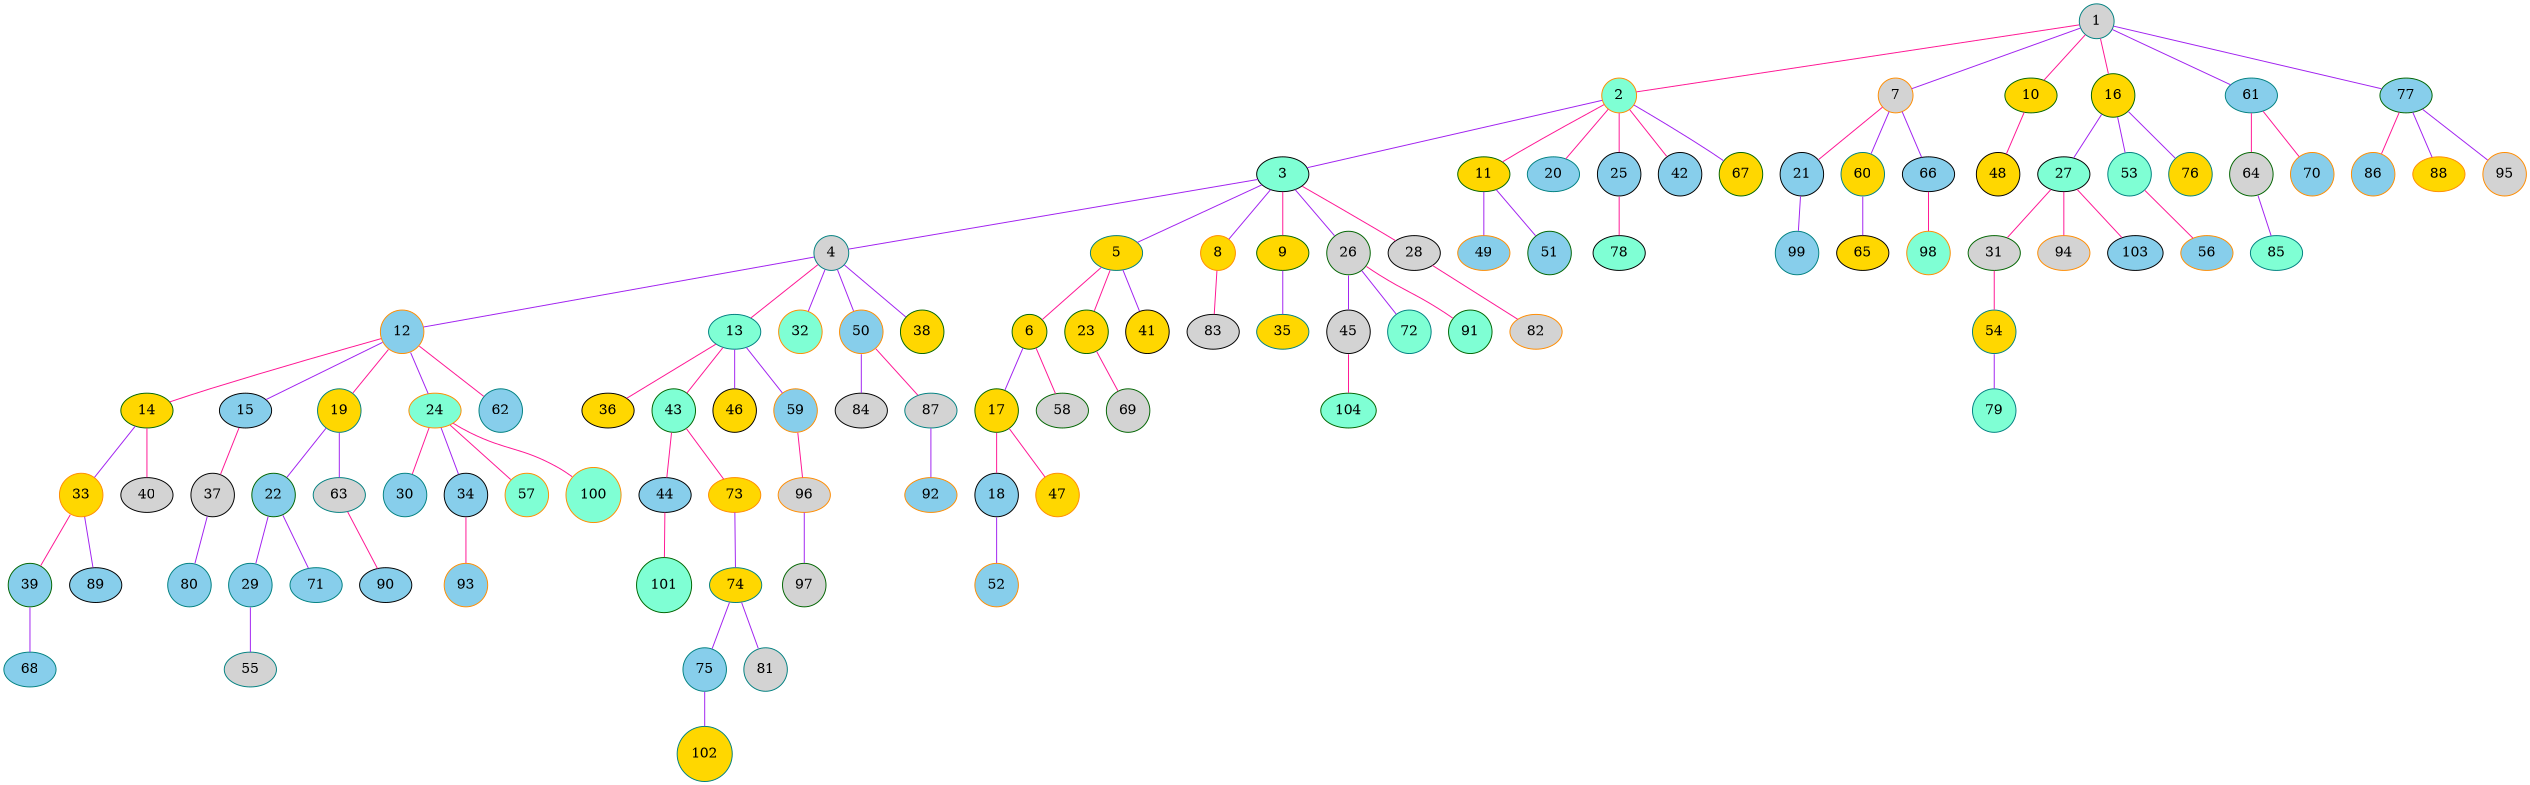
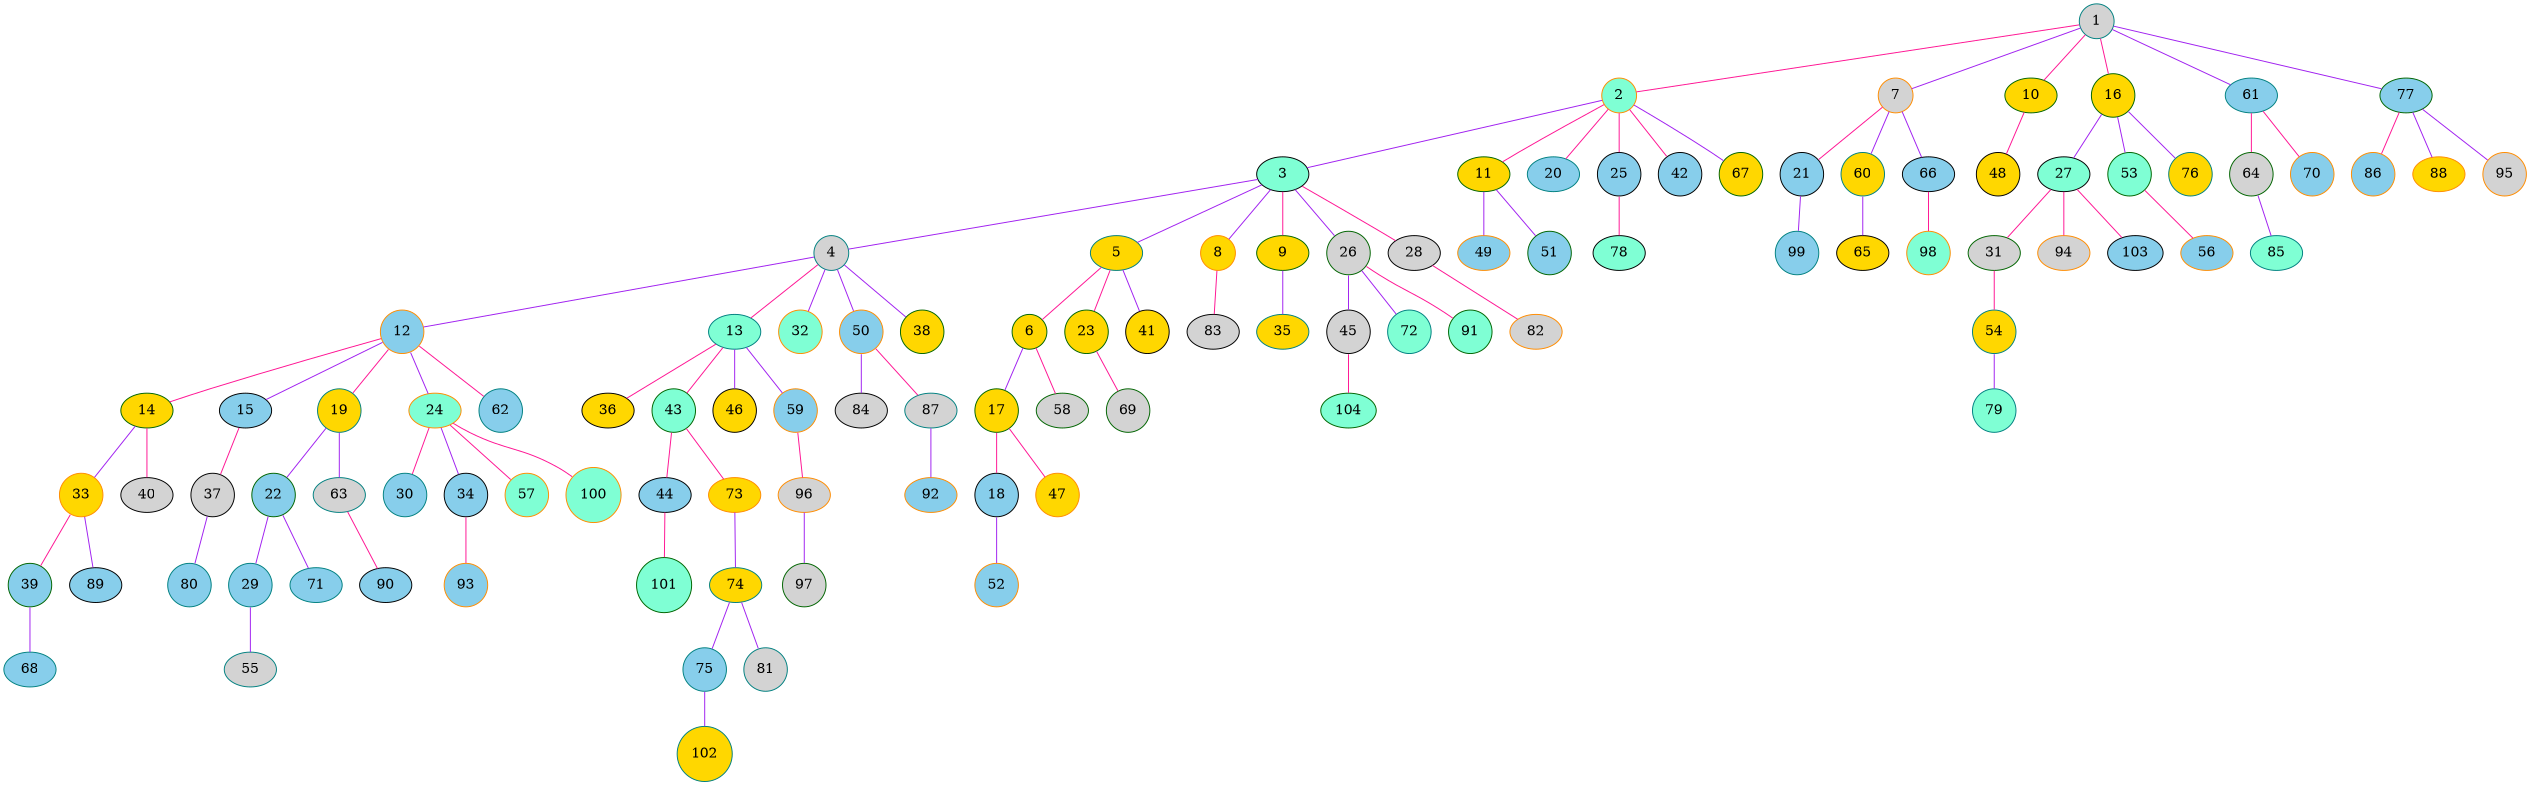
  graph {
    node [color=teal fillcolor=skyblue shape=circle style=filled]
    edge [color=purple]
    1 [fillcolor=lightgrey]
    2 [color=darkorange fillcolor=aquamarine]
    7 [color=darkorange fillcolor=lightgrey]
    10 [color=darkgreen fillcolor=gold shape=ellipse]
    16 [color=darkgreen fillcolor=gold]
    61 [shape=ellipse]
    77 [color=darkgreen shape=ellipse]
    3 [color=black fillcolor=aquamarine shape=ellipse]
    11 [color=darkgreen fillcolor=gold shape=ellipse]
    20 [shape=ellipse]
    25 [color=black]
    42 [color=black]
    67 [color=darkgreen fillcolor=gold]
    21 [color=black]
    60 [fillcolor=gold]
    66 [color=black shape=ellipse]
    48 [color=black fillcolor=gold]
    27 [color=black fillcolor=aquamarine shape=ellipse]
-   53 [fillcolor=aquamarine]
+   53 [color=darkgreen fillcolor=aquamarine]
    76 [fillcolor=gold]
    64 [color=darkgreen fillcolor=lightgrey]
    70 [color=darkorange]
    86 [color=darkorange]
    88 [color=darkorange fillcolor=gold shape=ellipse]
    95 [color=darkorange fillcolor=lightgrey]
    4 [fillcolor=lightgrey]
    5 [fillcolor=gold shape=ellipse]
    8 [color=darkorange fillcolor=gold]
    9 [color=darkgreen fillcolor=gold shape=ellipse]
    26 [color=darkgreen fillcolor=lightgrey]
    28 [color=black fillcolor=lightgrey shape=ellipse]
    49 [color=darkorange shape=ellipse]
    51 [color=darkgreen]
    78 [color=black fillcolor=aquamarine shape=ellipse]
    12 [color=darkorange]
    13 [fillcolor=aquamarine shape=ellipse]
    32 [color=darkorange fillcolor=aquamarine]
    50 [color=darkorange]
    38 [color=darkgreen fillcolor=gold]
    6 [color=darkgreen fillcolor=gold]
    23 [color=darkgreen fillcolor=gold]
    41 [color=black fillcolor=gold]
    83 [color=black fillcolor=lightgrey shape=ellipse]
    35 [fillcolor=gold shape=ellipse]
    45 [color=black fillcolor=lightgrey]
    72 [fillcolor=aquamarine]
    91 [color=darkgreen fillcolor=aquamarine]
    82 [color=darkorange fillcolor=lightgrey shape=ellipse]
    14 [color=darkgreen fillcolor=gold shape=ellipse]
    15 [color=black shape=ellipse]
    19 [fillcolor=gold]
    24 [color=darkorange fillcolor=aquamarine shape=ellipse]
    62
    36 [color=black fillcolor=gold shape=ellipse]
    43 [color=darkgreen fillcolor=aquamarine]
    46 [color=black fillcolor=gold]
    59 [color=darkorange]
    84 [color=black fillcolor=lightgrey shape=ellipse]
    87 [fillcolor=lightgrey shape=ellipse]
    17 [color=darkgreen fillcolor=gold]
    58 [color=darkgreen fillcolor=lightgrey shape=ellipse]
    69 [color=darkgreen fillcolor=lightgrey]
    18 [color=black]
    47 [color=darkorange fillcolor=gold]
    99
    65 [color=black fillcolor=gold shape=ellipse]
    98 [color=darkorange fillcolor=aquamarine]
    33 [color=darkorange fillcolor=gold]
    40 [color=black fillcolor=lightgrey shape=ellipse]
    37 [color=black fillcolor=lightgrey]
    22 [color=darkgreen]
    63 [fillcolor=lightgrey shape=ellipse]
    30
    34 [color=black]
    57 [color=darkorange fillcolor=aquamarine]
    100 [color=darkorange fillcolor=aquamarine]
    44 [color=black shape=ellipse]
    73 [color=darkorange fillcolor=gold shape=ellipse]
    96 [color=darkorange fillcolor=lightgrey shape=ellipse]
    39 [color=darkgreen]
    89 [color=black shape=ellipse]
    80
    31 [color=darkgreen fillcolor=lightgrey shape=ellipse]
    94 [color=darkorange fillcolor=lightgrey shape=ellipse]
    103 [color=black shape=ellipse]
    56 [color=darkorange shape=ellipse]
    52 [color=darkorange]
    29
    71 [shape=ellipse]
    90 [color=black shape=ellipse]
    55 [fillcolor=lightgrey shape=ellipse]
    93 [color=darkorange]
    104 [color=darkgreen fillcolor=aquamarine shape=ellipse]
    54 [fillcolor=gold]
    79 [fillcolor=aquamarine]
    68 [shape=ellipse]
    101 [color=darkgreen fillcolor=aquamarine]
    74 [fillcolor=gold shape=ellipse]
    92 [color=darkorange shape=ellipse]
    97 [color=darkgreen fillcolor=lightgrey]
    85 [fillcolor=aquamarine shape=ellipse]
    75
    81 [fillcolor=lightgrey]
    102 [fillcolor=gold]
    1 -- 2 [color=deeppink]
    1 -- 7
    1 -- 10 [color=deeppink]
    1 -- 16 [color=deeppink]
    1 -- 61
    1 -- 77
    2 -- 3
    2 -- 11 [color=deeppink]
    2 -- 20 [color=deeppink]
    2 -- 25 [color=deeppink]
    2 -- 42 [color=deeppink]
    2 -- 67
    7 -- 21 [color=deeppink]
    7 -- 60
    7 -- 66
    10 -- 48 [color=deeppink]
    16 -- 27
    16 -- 53
    16 -- 76
    61 -- 64 [color=deeppink]
    61 -- 70 [color=deeppink]
    77 -- 86 [color=deeppink]
    77 -- 88
    77 -- 95
    3 -- 4
    3 -- 5
    3 -- 8
    3 -- 9 [color=deeppink]
    3 -- 26
    3 -- 28 [color=deeppink]
    11 -- 49
    11 -- 51
    25 -- 78 [color=deeppink]
    21 -- 99
    60 -- 65
    66 -- 98 [color=deeppink]
    27 -- 31 [color=deeppink]
    27 -- 94 [color=deeppink]
    27 -- 103 [color=deeppink]
    53 -- 56 [color=deeppink]
    64 -- 85
    4 -- 12
    4 -- 13 [color=deeppink]
    4 -- 32
    4 -- 50
    4 -- 38
    5 -- 6 [color=deeppink]
    5 -- 23 [color=deeppink]
    5 -- 41
    8 -- 83 [color=deeppink]
    9 -- 35
    26 -- 45
    26 -- 72
    26 -- 91 [color=deeppink]
    28 -- 82 [color=deeppink]
    12 -- 14 [color=deeppink]
    12 -- 15
    12 -- 19 [color=deeppink]
    12 -- 24
    12 -- 62 [color=deeppink]
    13 -- 36 [color=deeppink]
    13 -- 43 [color=deeppink]
    13 -- 46
    13 -- 59
    50 -- 84
    50 -- 87 [color=deeppink]
    6 -- 17
    6 -- 58 [color=deeppink]
    23 -- 69 [color=deeppink]
    45 -- 104 [color=deeppink]
    14 -- 33
    14 -- 40 [color=deeppink]
    15 -- 37 [color=deeppink]
    19 -- 22
    19 -- 63
    24 -- 30 [color=deeppink]
    24 -- 34
    24 -- 57 [color=deeppink]
    24 -- 100 [color=deeppink]
    43 -- 44 [color=deeppink]
    43 -- 73 [color=deeppink]
    59 -- 96 [color=deeppink]
    87 -- 92
    17 -- 18 [color=deeppink]
    17 -- 47 [color=deeppink]
    18 -- 52
    33 -- 39 [color=deeppink]
    33 -- 89
    37 -- 80
    22 -- 29
    22 -- 71
    63 -- 90 [color=deeppink]
    34 -- 93 [color=deeppink]
    44 -- 101 [color=deeppink]
    73 -- 74
    96 -- 97
    39 -- 68
    31 -- 54 [color=deeppink]
    29 -- 55
    54 -- 79
    74 -- 75
    74 -- 81
    75 -- 102
  }
